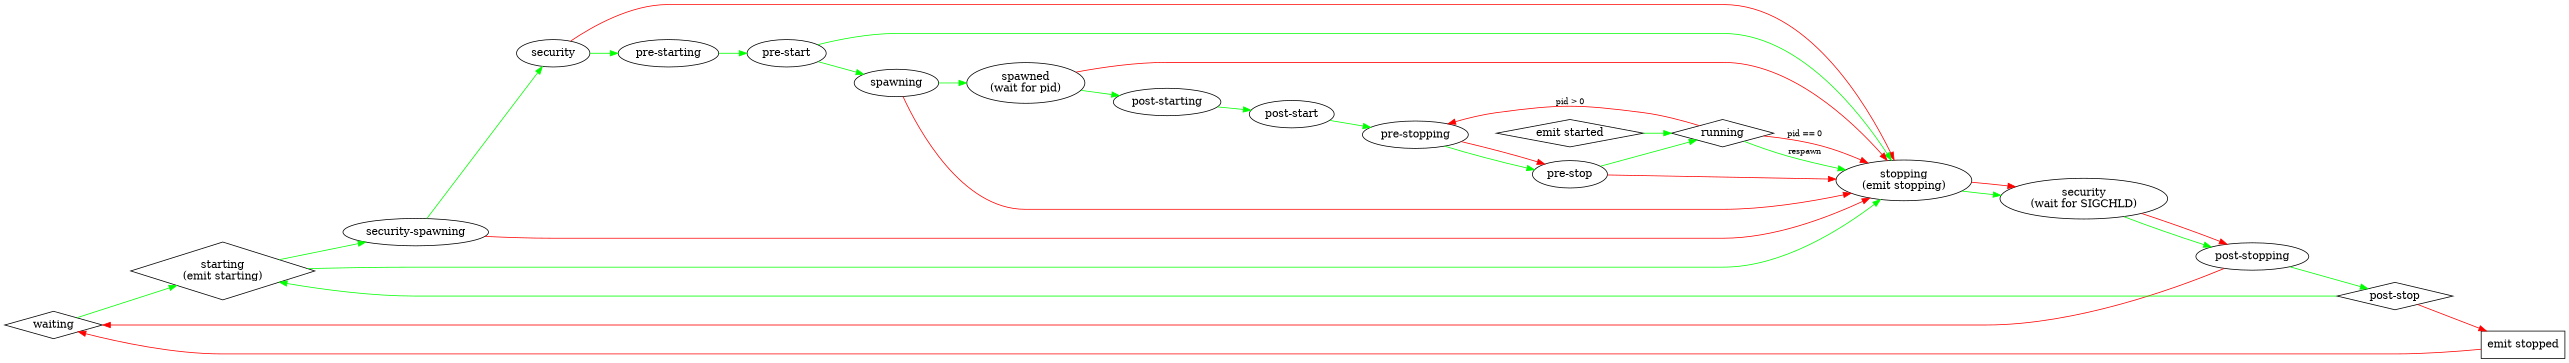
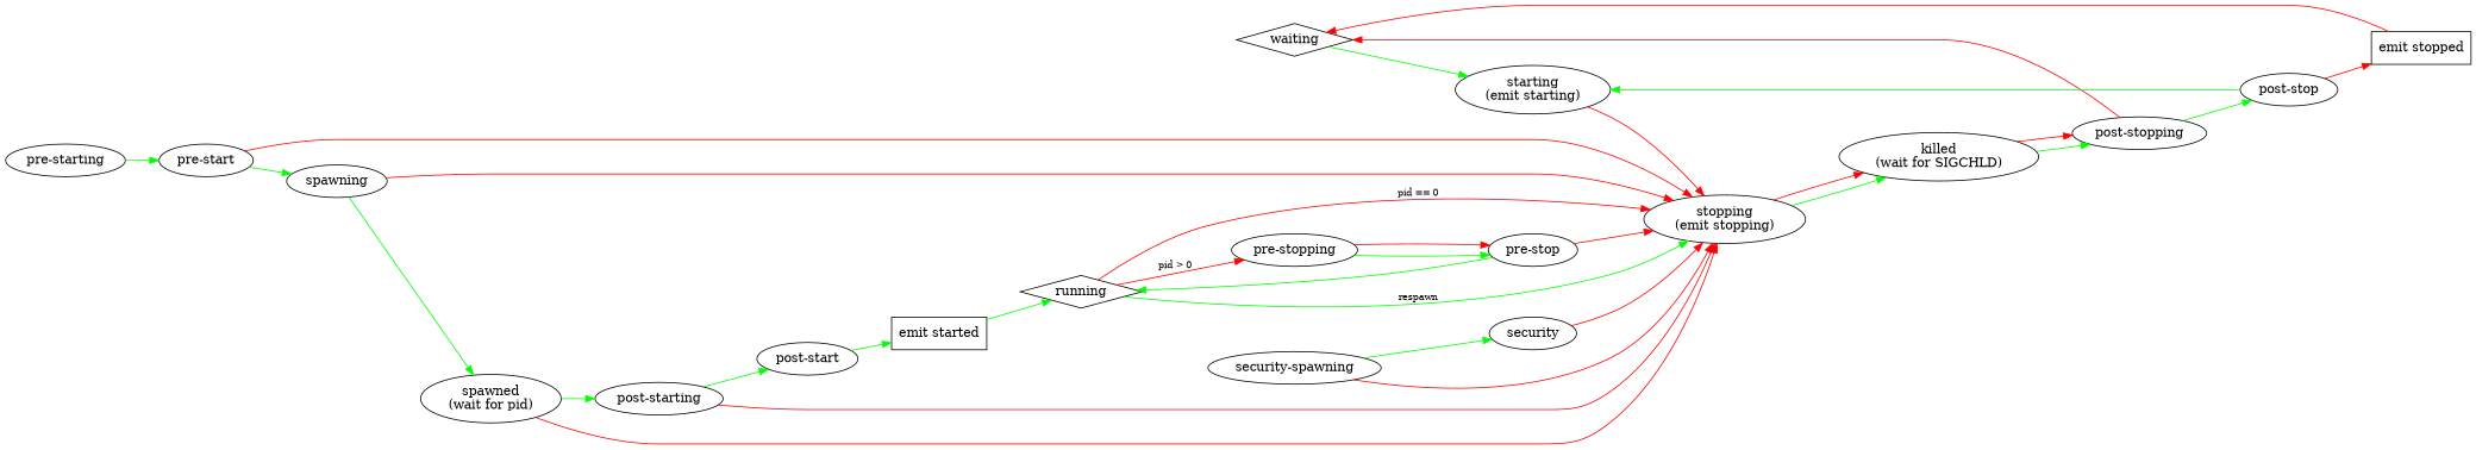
  digraph {
    rankdir=LR
    edge [color=green fontsize=10]
    waiting [shape=diamond]
-   n2 [label="starting\n(emit starting)" shape=diamond]
+   n2 [label="starting\n(emit starting)"]
    n3 [label="security-spawning"]
    n4 [label="stopping\n(emit stopping)"]
    n5 [label=security]
-   n6 [label="security\n(wait for SIGCHLD)"]
+   n6 [label="killed\n(wait for SIGCHLD)"]
    n7 [label="pre-starting"]
    n8 [label="pre-start"]
    n9 [label=spawning]
    n10 [label="spawned\n(wait for pid)"]
    n11 [label="post-starting"]
    n12 [label="post-start"]
-   n13 [label="emit started" shape=diamond]
+   n13 [label="emit started" shape=rectangle]
    running [shape=diamond]
    n15 [label="pre-stopping"]
    n16 [label="pre-stop"]
    n17 [label="post-stopping"]
-   n18 [label="post-stop" shape=diamond]
+   n18 [label="post-stop"]
    n19 [label="emit stopped" shape=rectangle]
    waiting -> n2
-   n2 -> n3
-   n2 -> n4
+   n2 -> n4 [color=red]
    n3 -> n4 [color=red]
    n3 -> n5
    n4 -> n6
    n4 -> n6 [color=red]
    n5 -> n4 [color=red]
-   n5 -> n7
    n6 -> n17
    n6 -> n17 [color=red]
    n7 -> n8
-   n8 -> n4
+   n8 -> n4 [color=red]
    n8 -> n9
    n9 -> n4 [color=red]
    n9 -> n10
    n10 -> n4 [color=red]
    n10 -> n11
+   n11 -> n4 [color=red]
    n11 -> n12
-   n12 -> n15
+   n12 -> n13
    n13 -> running
    running -> n4 [color=red label="pid == 0"]
    running -> n4 [label=respawn]
    running -> n15 [color=red label="pid > 0"]
    n15 -> n16
    n15 -> n16 [color=red]
    n16 -> n4 [color=red]
    n16 -> running
    n17 -> waiting [color=red]
    n17 -> n18
    n18 -> n2
    n18 -> n19 [color=red]
    n19 -> waiting [color=red]
  }
